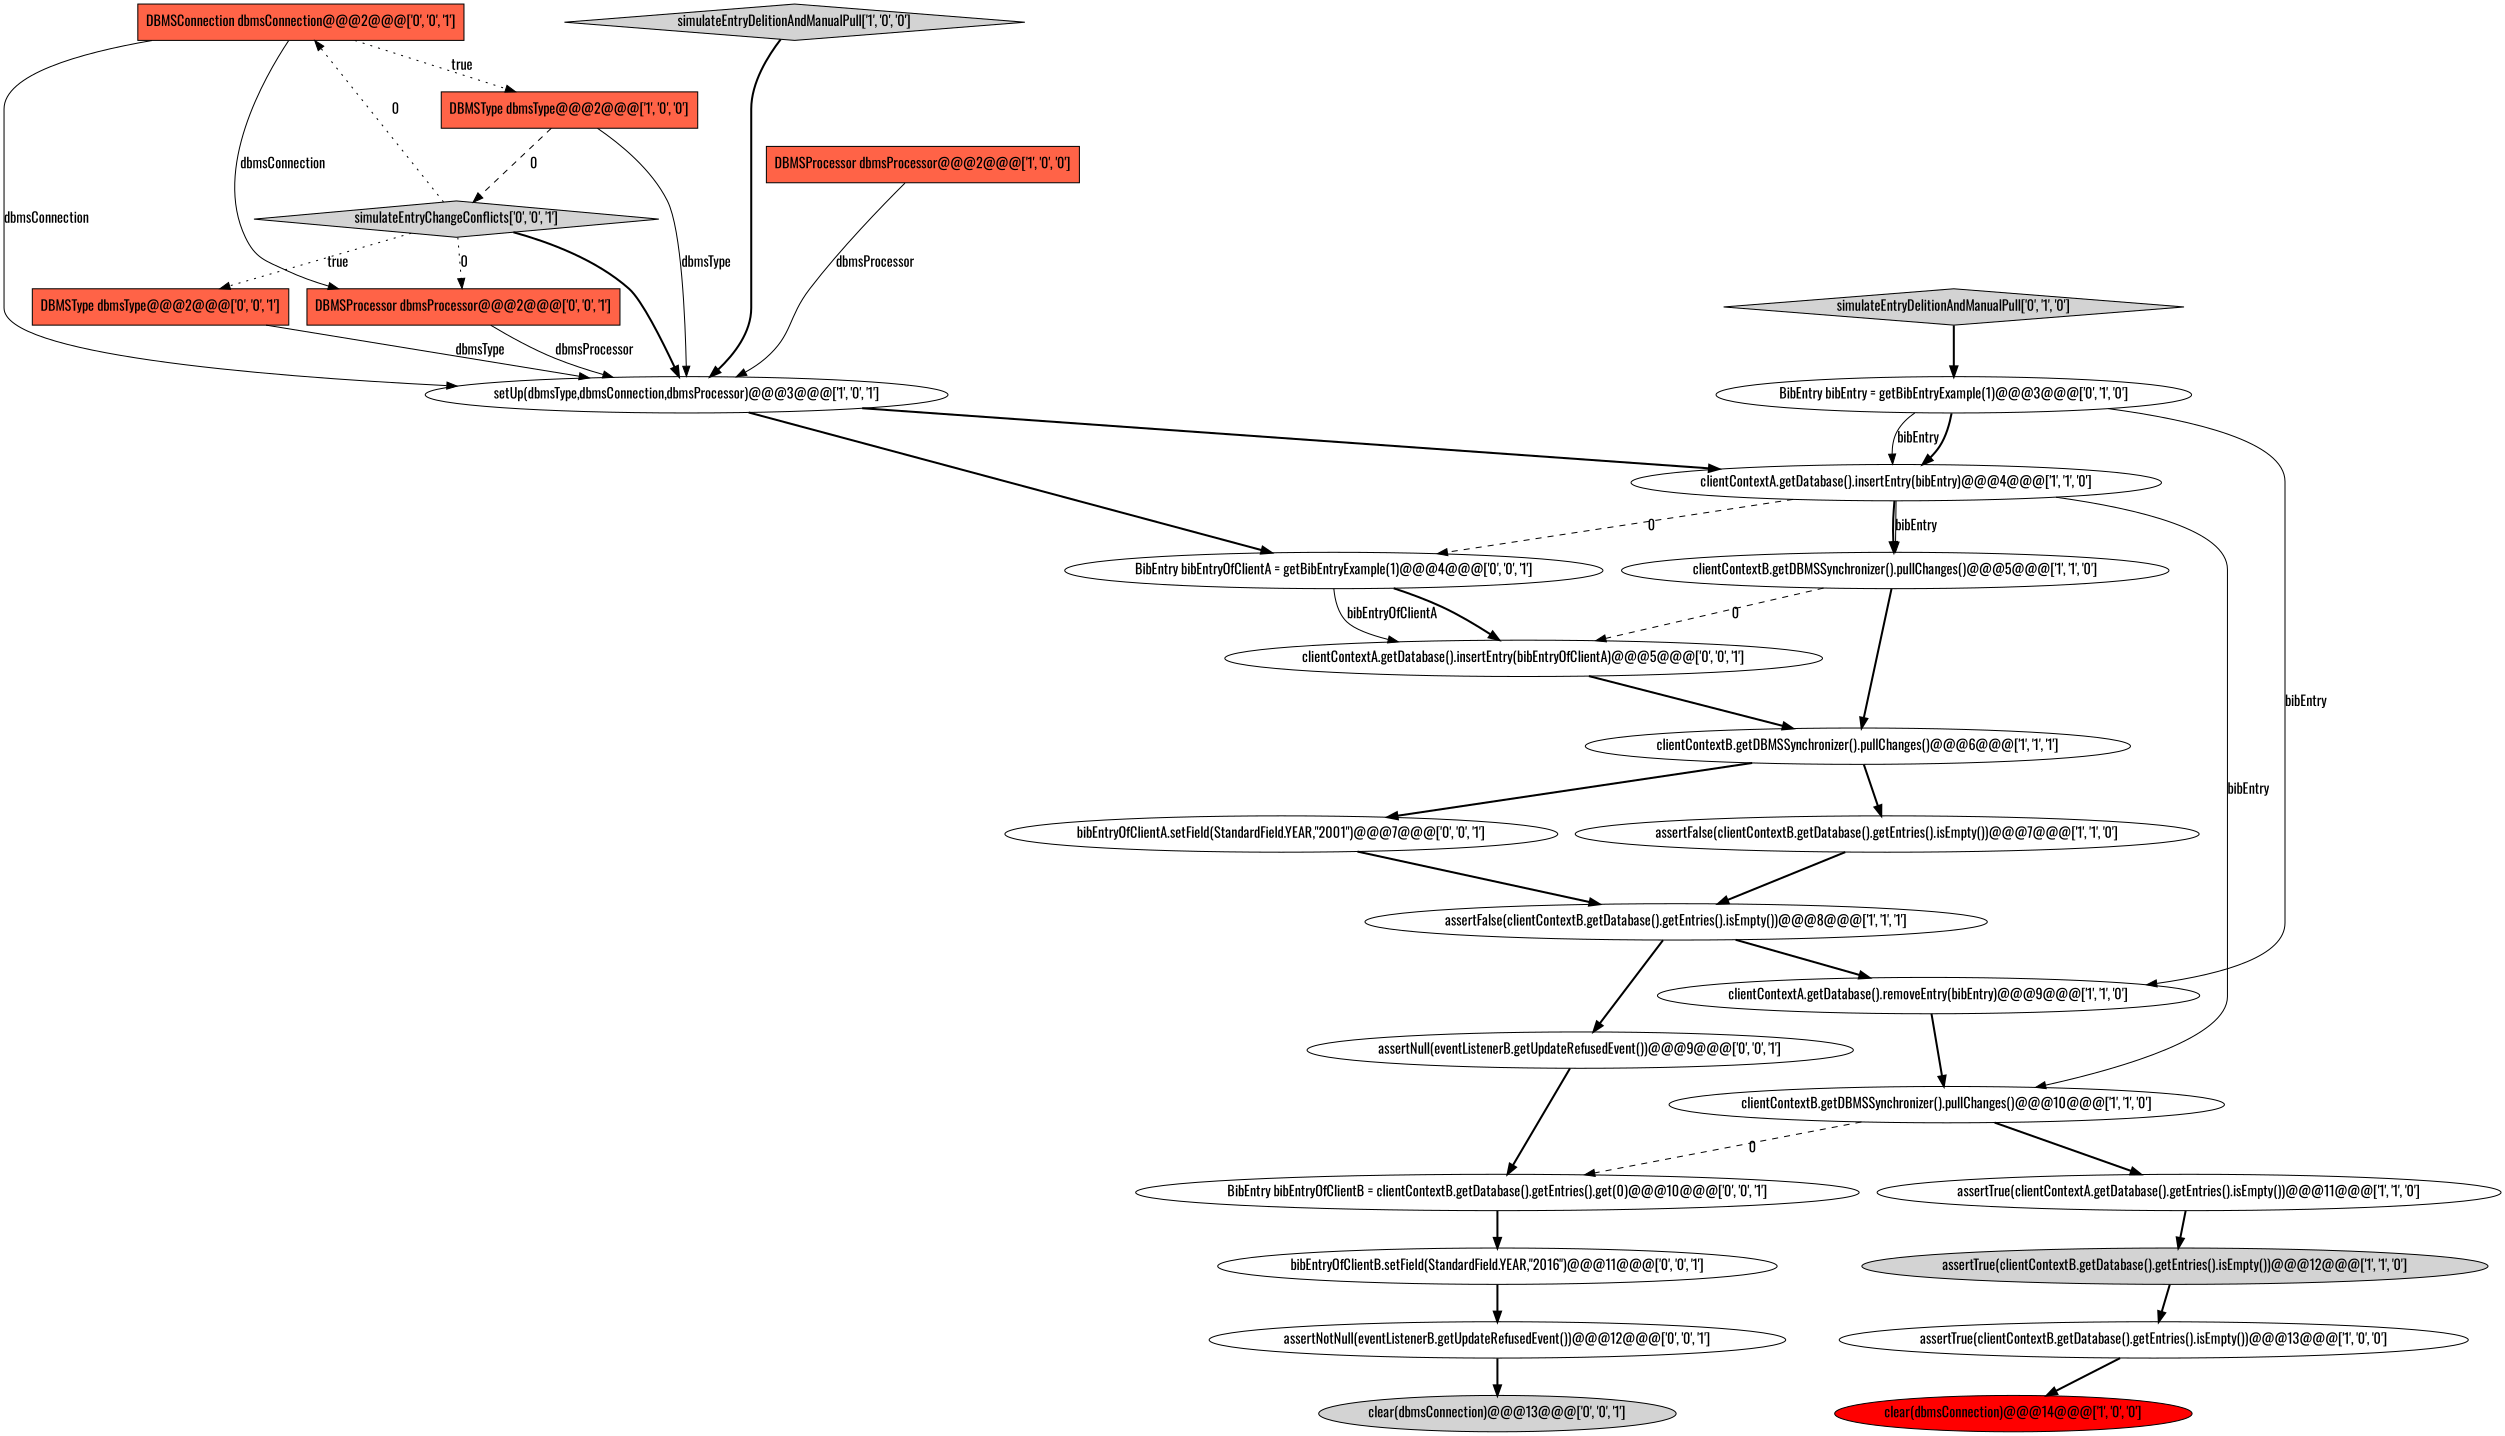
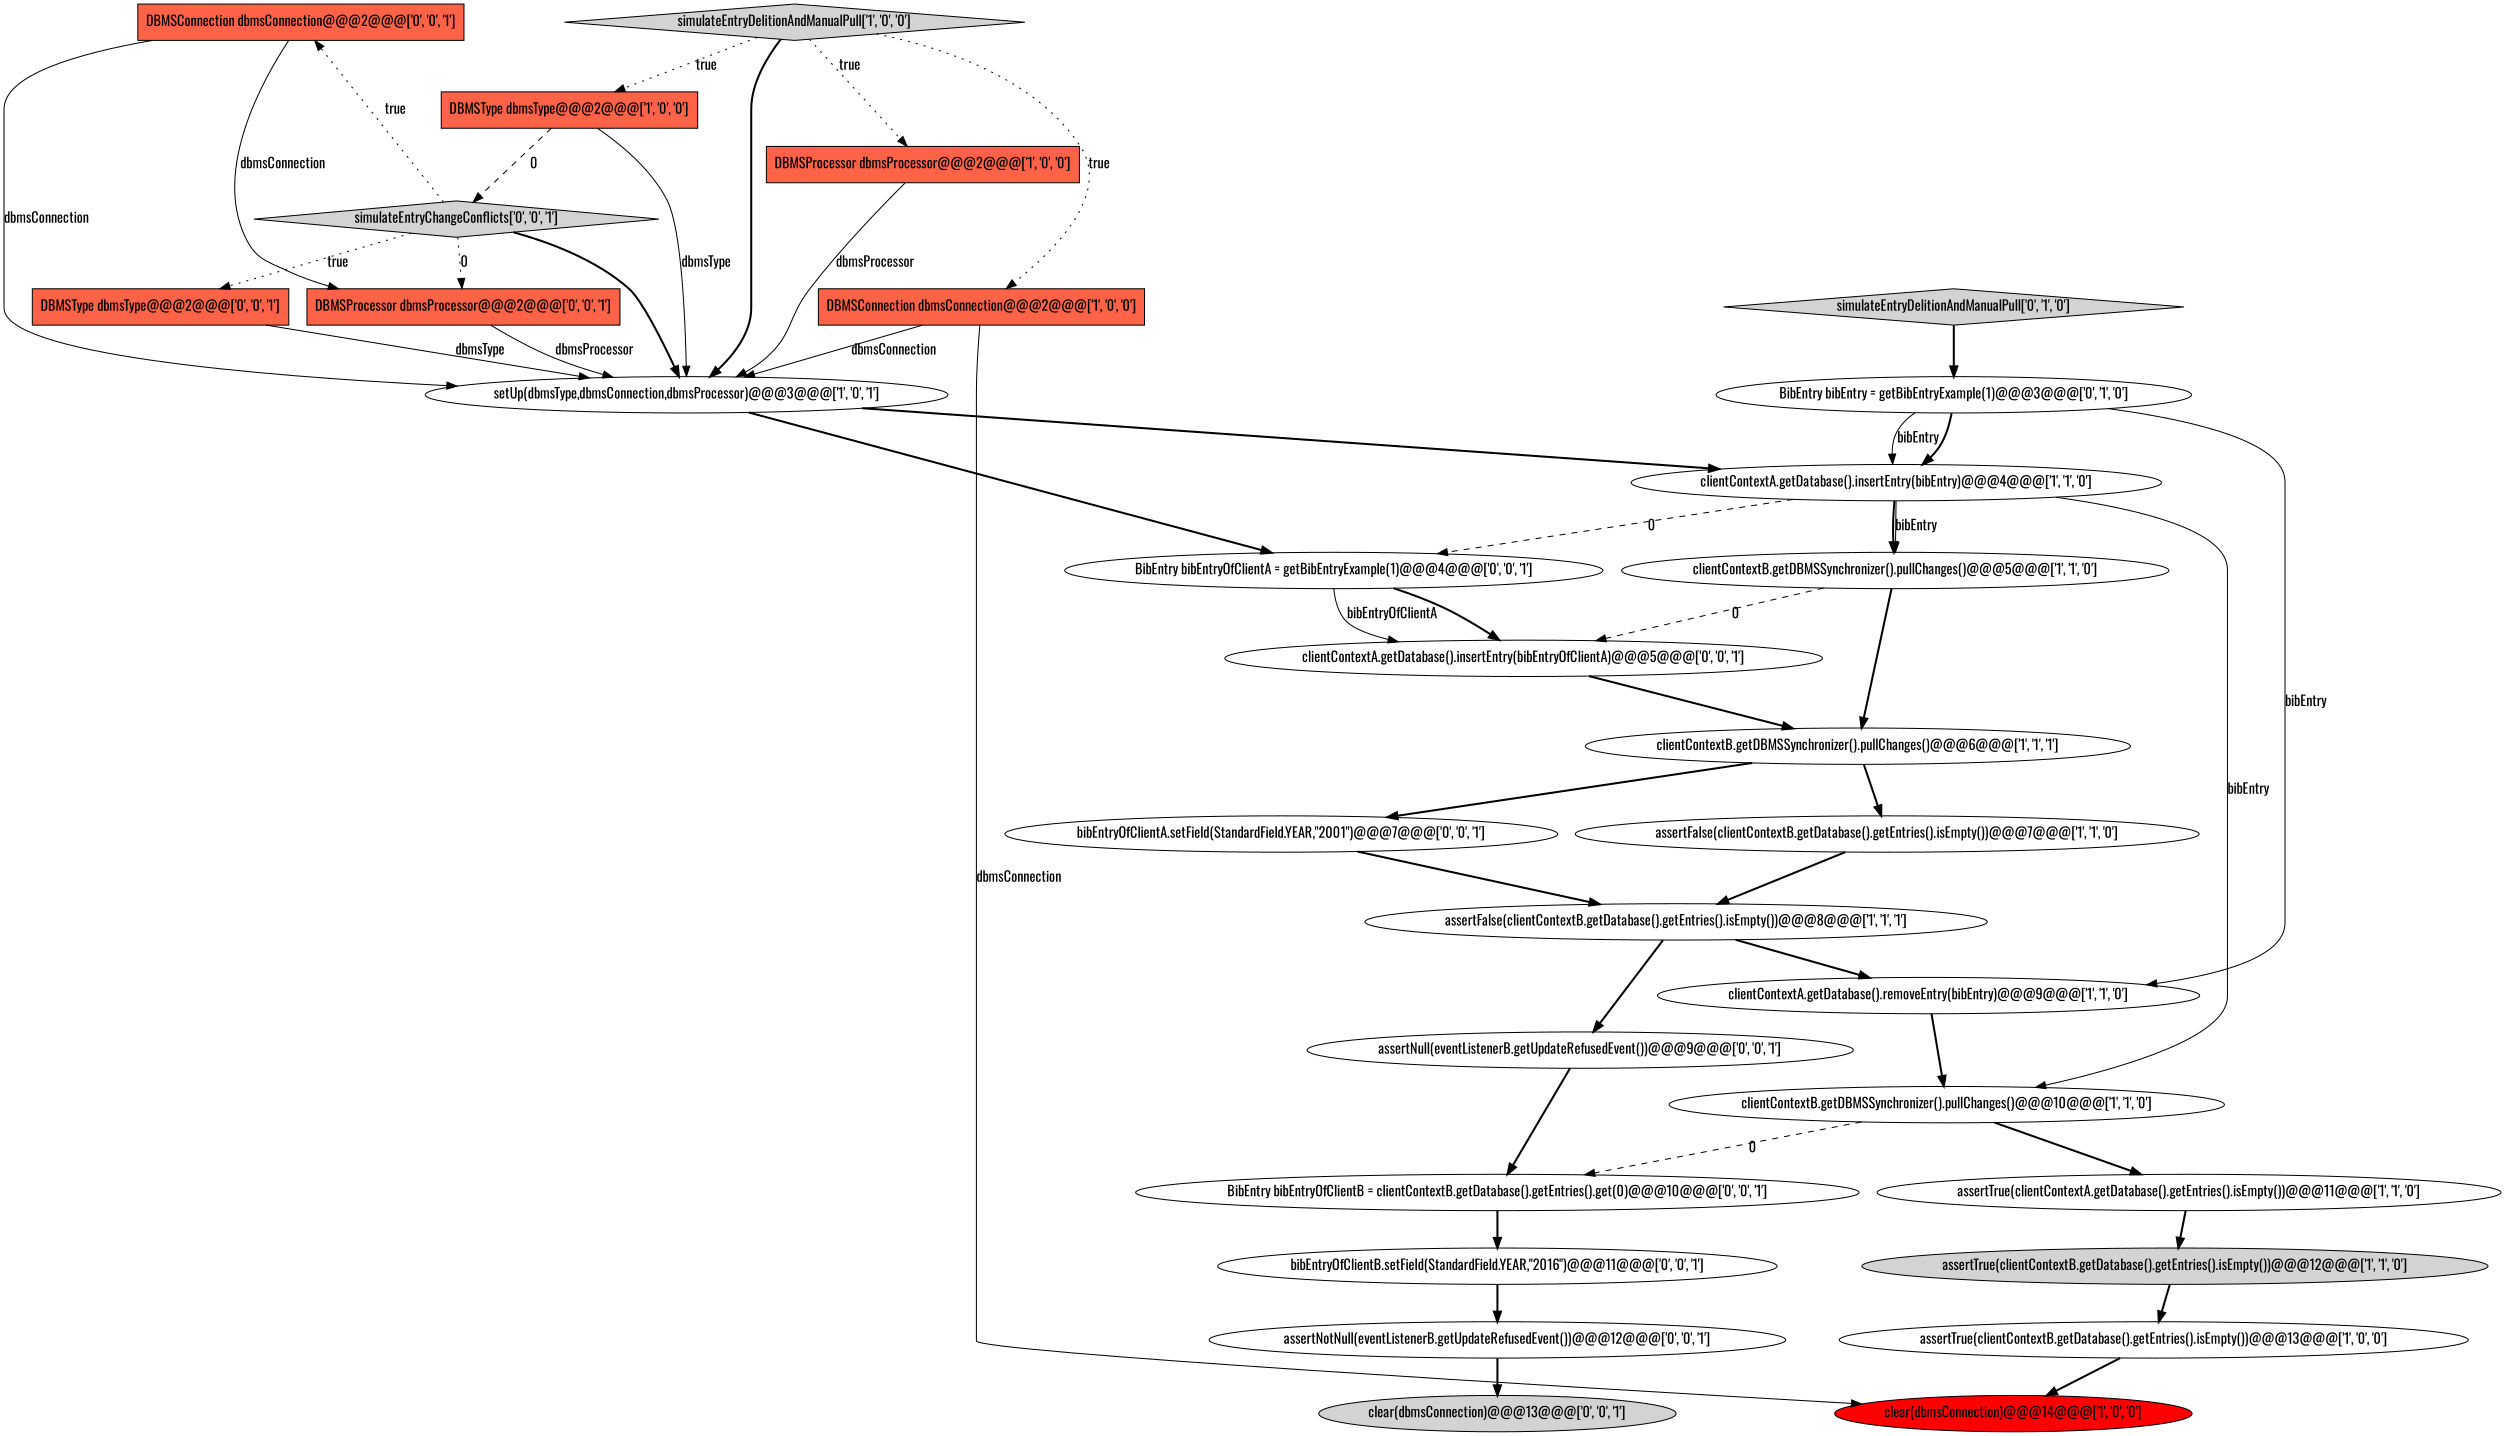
  digraph {
    fontname=Oswald
    node [fillcolor=white fontname=Oswald shape=ellipse style=filled]
    edge [fontname=Oswald style=bold]
    n1 [fillcolor=tomato label="DBMSConnection dbmsConnection@@@2@@@['0', '0', '1']" shape=box]
    n2 [label="setUp(dbmsType,dbmsConnection,dbmsProcessor)@@@3@@@['1', '0', '1']"]
    n3 [fillcolor=tomato label="DBMSProcessor dbmsProcessor@@@2@@@['0', '0', '1']" shape=box]
    n4 [fillcolor=lightgray label="clear(dbmsConnection)@@@13@@@['0', '0', '1']"]
    n5 [label="clientContextA.getDatabase().insertEntry(bibEntry)@@@4@@@['1', '1', '0']"]
    n6 [label="BibEntry bibEntryOfClientA = getBibEntryExample(1)@@@4@@@['0', '0', '1']"]
    n7 [label="assertFalse(clientContextB.getDatabase().getEntries().isEmpty())@@@7@@@['1', '1', '0']"]
    n8 [label="assertFalse(clientContextB.getDatabase().getEntries().isEmpty())@@@8@@@['1', '1', '1']"]
    n9 [label="assertNull(eventListenerB.getUpdateRefusedEvent())@@@9@@@['0', '0', '1']"]
    n10 [label="clientContextA.getDatabase().removeEntry(bibEntry)@@@9@@@['1', '1', '0']"]
    n11 [label="BibEntry bibEntryOfClientB = clientContextB.getDatabase().getEntries().get(0)@@@10@@@['0', '0', '1']"]
    n12 [label="clientContextB.getDBMSSynchronizer().pullChanges()@@@10@@@['1', '1', '0']"]
    n13 [label="clientContextA.getDatabase().insertEntry(bibEntryOfClientA)@@@5@@@['0', '0', '1']"]
    n14 [label="clientContextB.getDBMSSynchronizer().pullChanges()@@@6@@@['1', '1', '1']"]
    n15 [label="bibEntryOfClientA.setField(StandardField.YEAR,\"2001\")@@@7@@@['0', '0', '1']"]
    n16 [label="assertTrue(clientContextB.getDatabase().getEntries().isEmpty())@@@13@@@['1', '0', '0']"]
    n17 [fillcolor=red label="clear(dbmsConnection)@@@14@@@['1', '0', '0']"]
    n18 [label="bibEntryOfClientB.setField(StandardField.YEAR,\"2016\")@@@11@@@['0', '0', '1']"]
    n19 [fillcolor=lightgray label="simulateEntryDelitionAndManualPull['0', '1', '0']" shape=diamond]
    n20 [label="BibEntry bibEntry = getBibEntryExample(1)@@@3@@@['0', '1', '0']"]
    n21 [label="assertNotNull(eventListenerB.getUpdateRefusedEvent())@@@12@@@['0', '0', '1']"]
    n22 [fillcolor=tomato label="DBMSType dbmsType@@@2@@@['1', '0', '0']" shape=box]
    n23 [fillcolor=lightgray label="simulateEntryChangeConflicts['0', '0', '1']" shape=diamond]
    n24 [fillcolor=tomato label="DBMSType dbmsType@@@2@@@['0', '0', '1']" shape=box]
    n25 [fillcolor=tomato label="DBMSProcessor dbmsProcessor@@@2@@@['1', '0', '0']" shape=box]
+   n26 [fillcolor=tomato label="DBMSConnection dbmsConnection@@@2@@@['1', '0', '0']" shape=box]
    n27 [label="assertTrue(clientContextA.getDatabase().getEntries().isEmpty())@@@11@@@['1', '1', '0']"]
    n28 [fillcolor=lightgray label="assertTrue(clientContextB.getDatabase().getEntries().isEmpty())@@@12@@@['1', '1', '0']"]
    n29 [label="clientContextB.getDBMSSynchronizer().pullChanges()@@@5@@@['1', '1', '0']"]
    n30 [fillcolor=lightgray label="simulateEntryDelitionAndManualPull['1', '0', '0']" shape=diamond]
    n1 -> n2 [label=dbmsConnection style=solid]
    n1 -> n3 [label=dbmsConnection style=solid]
    n2 -> n5
    n2 -> n6
    n3 -> n2 [label=dbmsProcessor style=solid]
    n5 -> n6 [label=0 style=dashed]
    n5 -> n12 [label=bibEntry style=solid]
    n5 -> n29 [label=bibEntry style=solid]
    n5 -> n29
    n6 -> n13
    n6 -> n13 [label=bibEntryOfClientA style=solid]
    n7 -> n8
    n8 -> n9
    n8 -> n10
    n9 -> n11
    n10 -> n12
    n11 -> n18
    n12 -> n11 [label=0 style=dashed]
    n12 -> n27
    n13 -> n14
    n14 -> n7
    n14 -> n15
    n15 -> n8
    n16 -> n17
    n18 -> n21
    n19 -> n20
    n20 -> n5 [label=bibEntry style=solid]
    n20 -> n5
    n20 -> n10 [label=bibEntry style=solid]
    n21 -> n4
    n22 -> n2 [label=dbmsType style=solid]
    n22 -> n23 [label=0 style=dashed]
-   n23 -> n1 [label=0 style=dotted]
+   n23 -> n1 [label=true style=dotted]
    n23 -> n2
    n23 -> n3 [label=0 style=dotted]
    n23 -> n24 [label=true style=dotted]
    n24 -> n2 [label=dbmsType style=solid]
    n25 -> n2 [label=dbmsProcessor style=solid]
+   n26 -> n2 [label=dbmsConnection style=solid]
+   n26 -> n17 [label=dbmsConnection style=solid]
    n27 -> n28
    n28 -> n16
    n29 -> n13 [label=0 style=dashed]
    n29 -> n14
    n30 -> n2
-   n1 -> n22 [label=true style=dotted]
+   n30 -> n22 [label=true style=dotted]
+   n30 -> n25 [label=true style=dotted]
+   n30 -> n26 [label=true style=dotted]
  }
